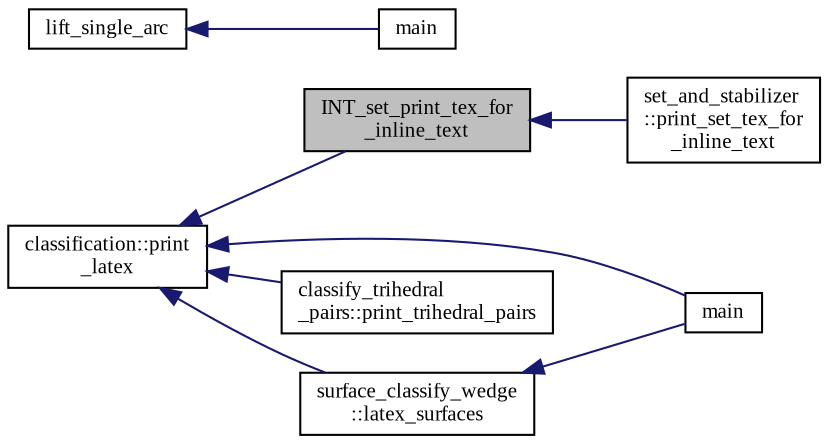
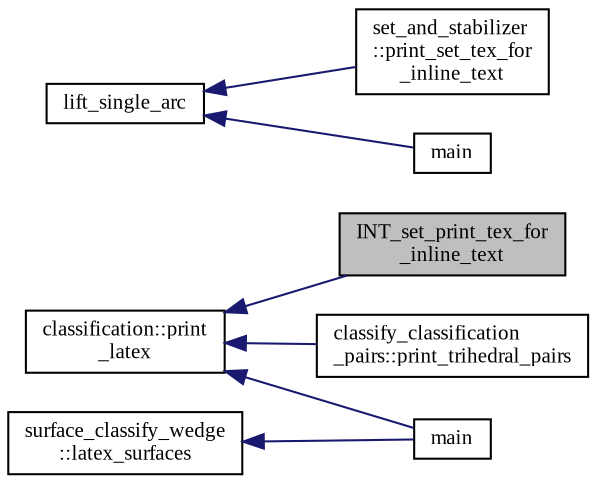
  digraph {
    fontname="Liberation Serif"
    rankdir=LR
    node [color=black fillcolor=white fontname="Liberation Serif" fontsize=10 shape=record style=filled]
    edge [color=midnightblue dir=back fontname="Liberation Serif" fontsize=10 labelfontname=Helvetica labelfontsize=10 style=solid]
    n1 [fillcolor=grey75 fontcolor=black height=0.2 label="INT_set_print_tex_for\l_inline_text" width=0.4]
    n2 [height=0.2 label="set_and_stabilizer\l::print_set_tex_for\l_inline_text" width=0.4]
    n3 [height=0.2 label="classification::print\l_latex" width=0.4]
    n4 [height=0.2 label=main width=0.4]
-   n5 [height=0.2 label="classify_trihedral\l_pairs::print_trihedral_pairs" width=0.4]
+   n5 [height=0.2 label="classify_classification\l_pairs::print_trihedral_pairs" width=0.4]
    n6 [height=0.2 label="surface_classify_wedge\l::latex_surfaces" width=0.4]
    n7 [height=0.2 label=lift_single_arc width=0.4]
    n8 [height=0.2 label=main width=0.4]
-   n1 -> n2
+   n7 -> n2
    n3 -> n1
    n3 -> n4
    n3 -> n5
-   n3 -> n6
    n6 -> n4
    n7 -> n8
  }
